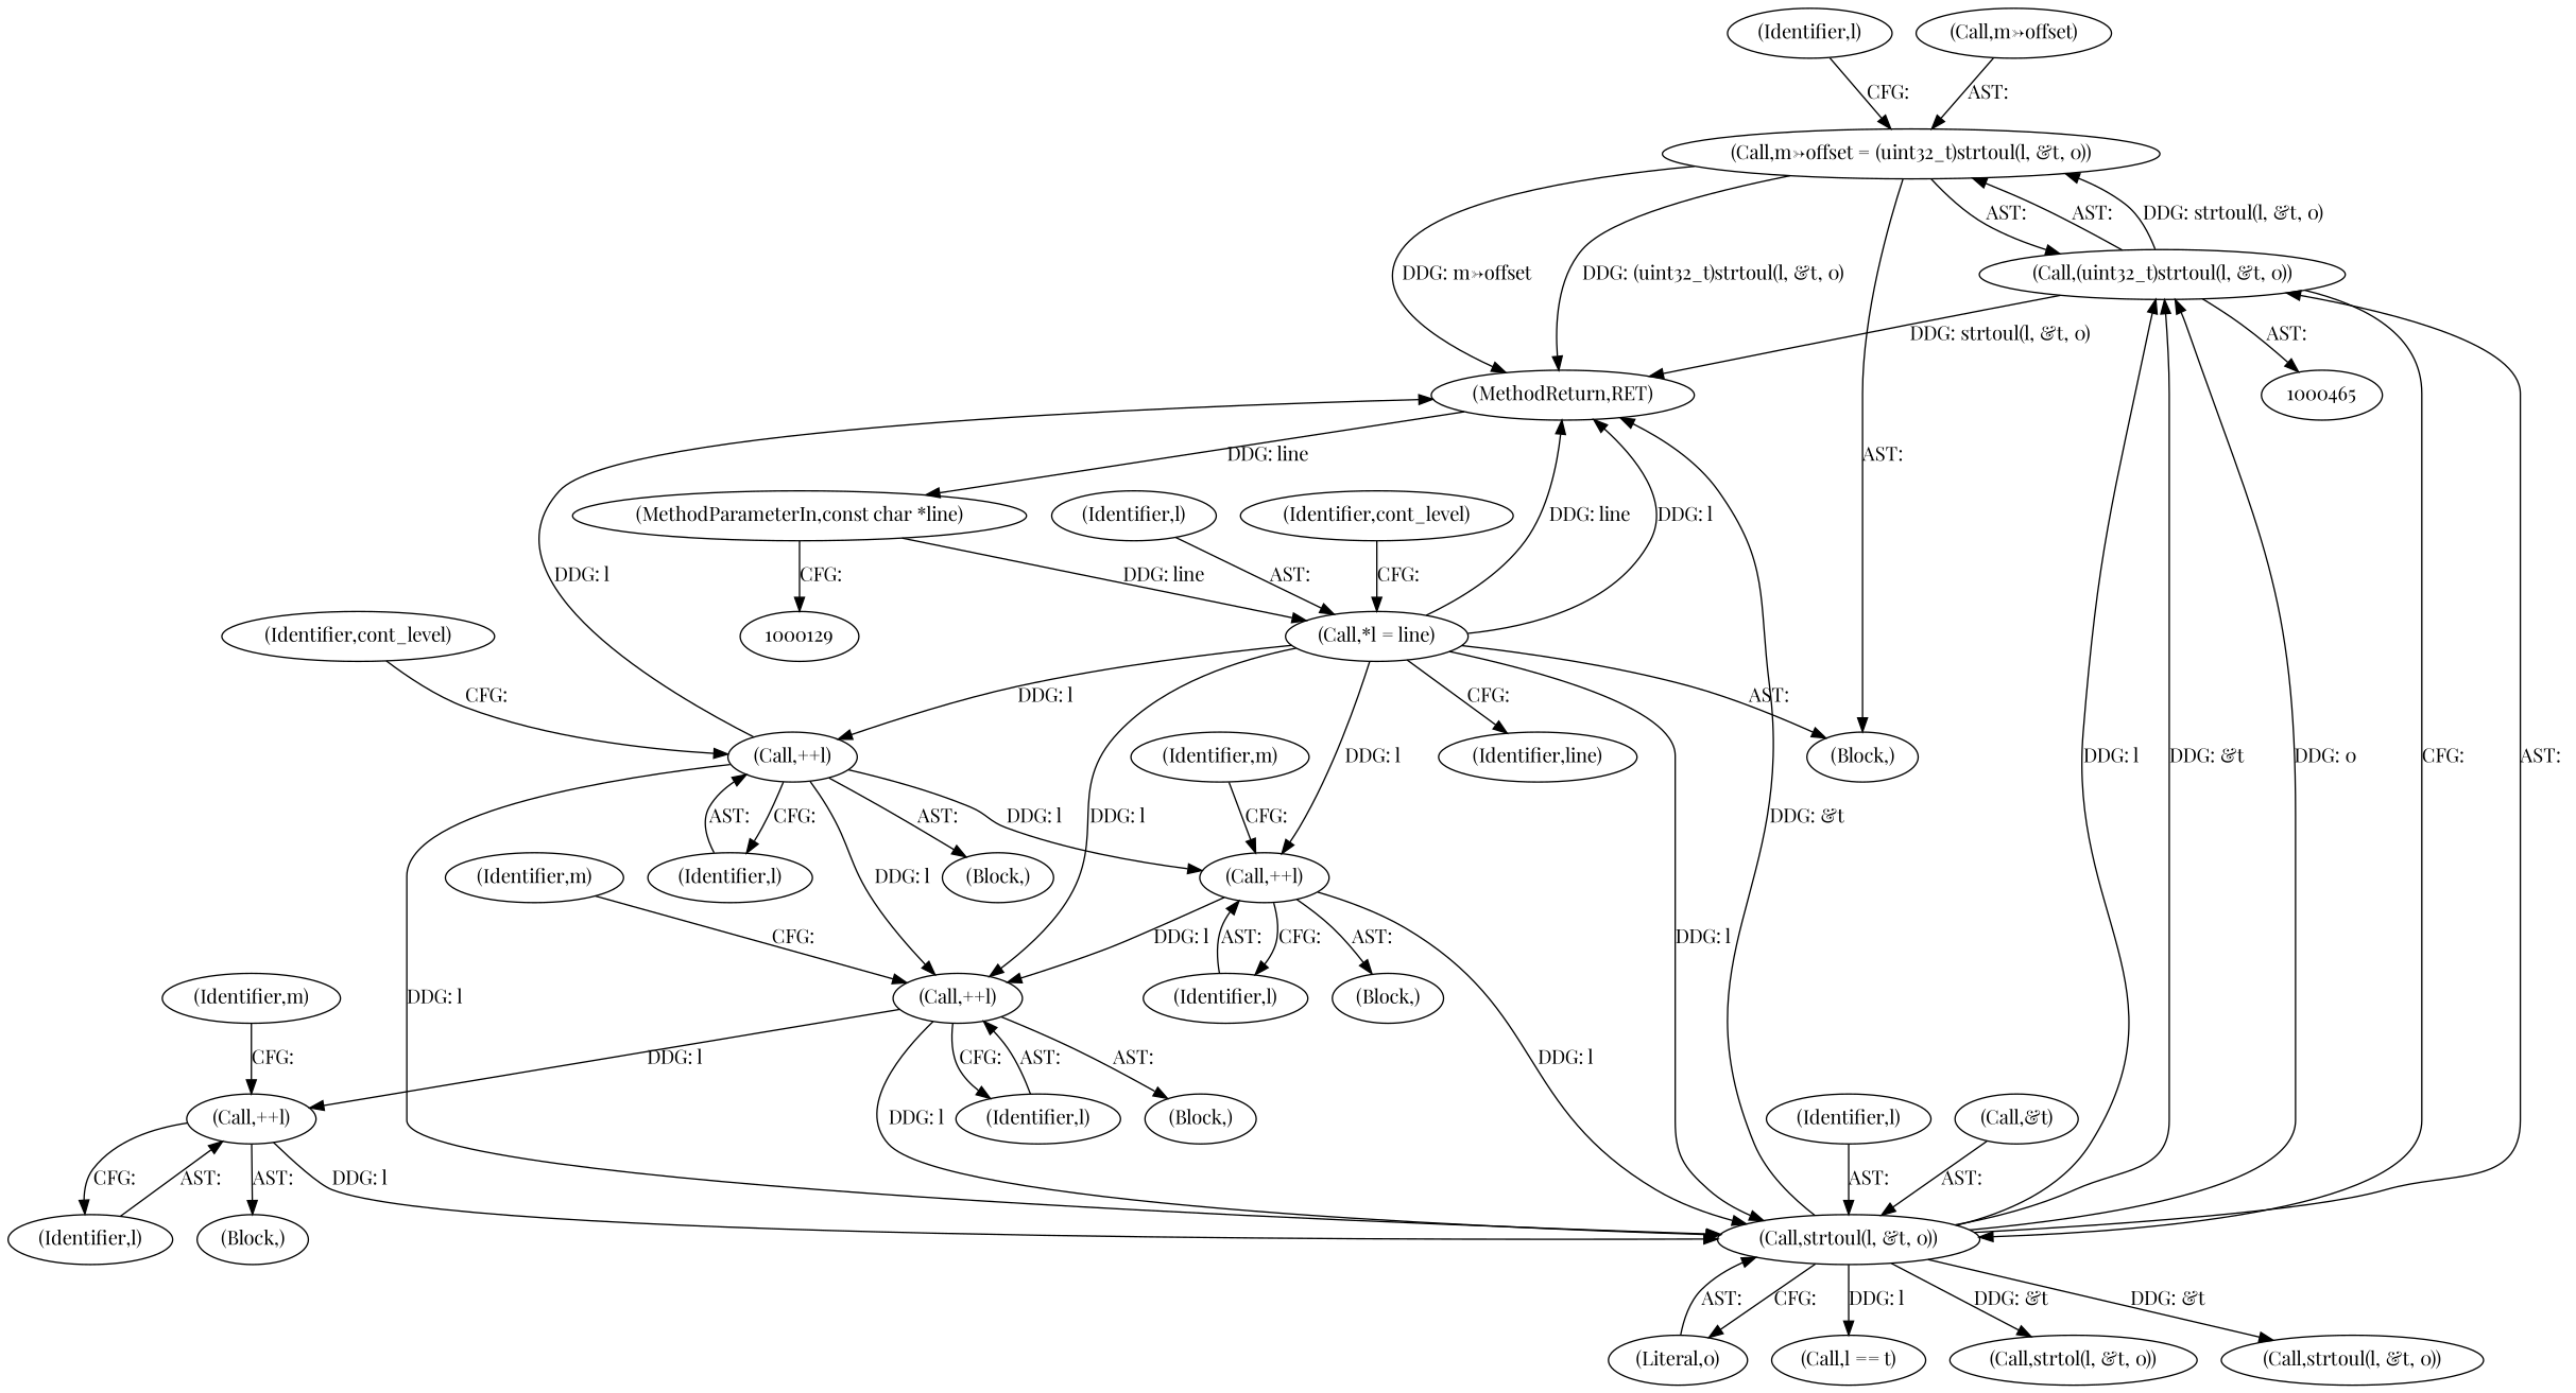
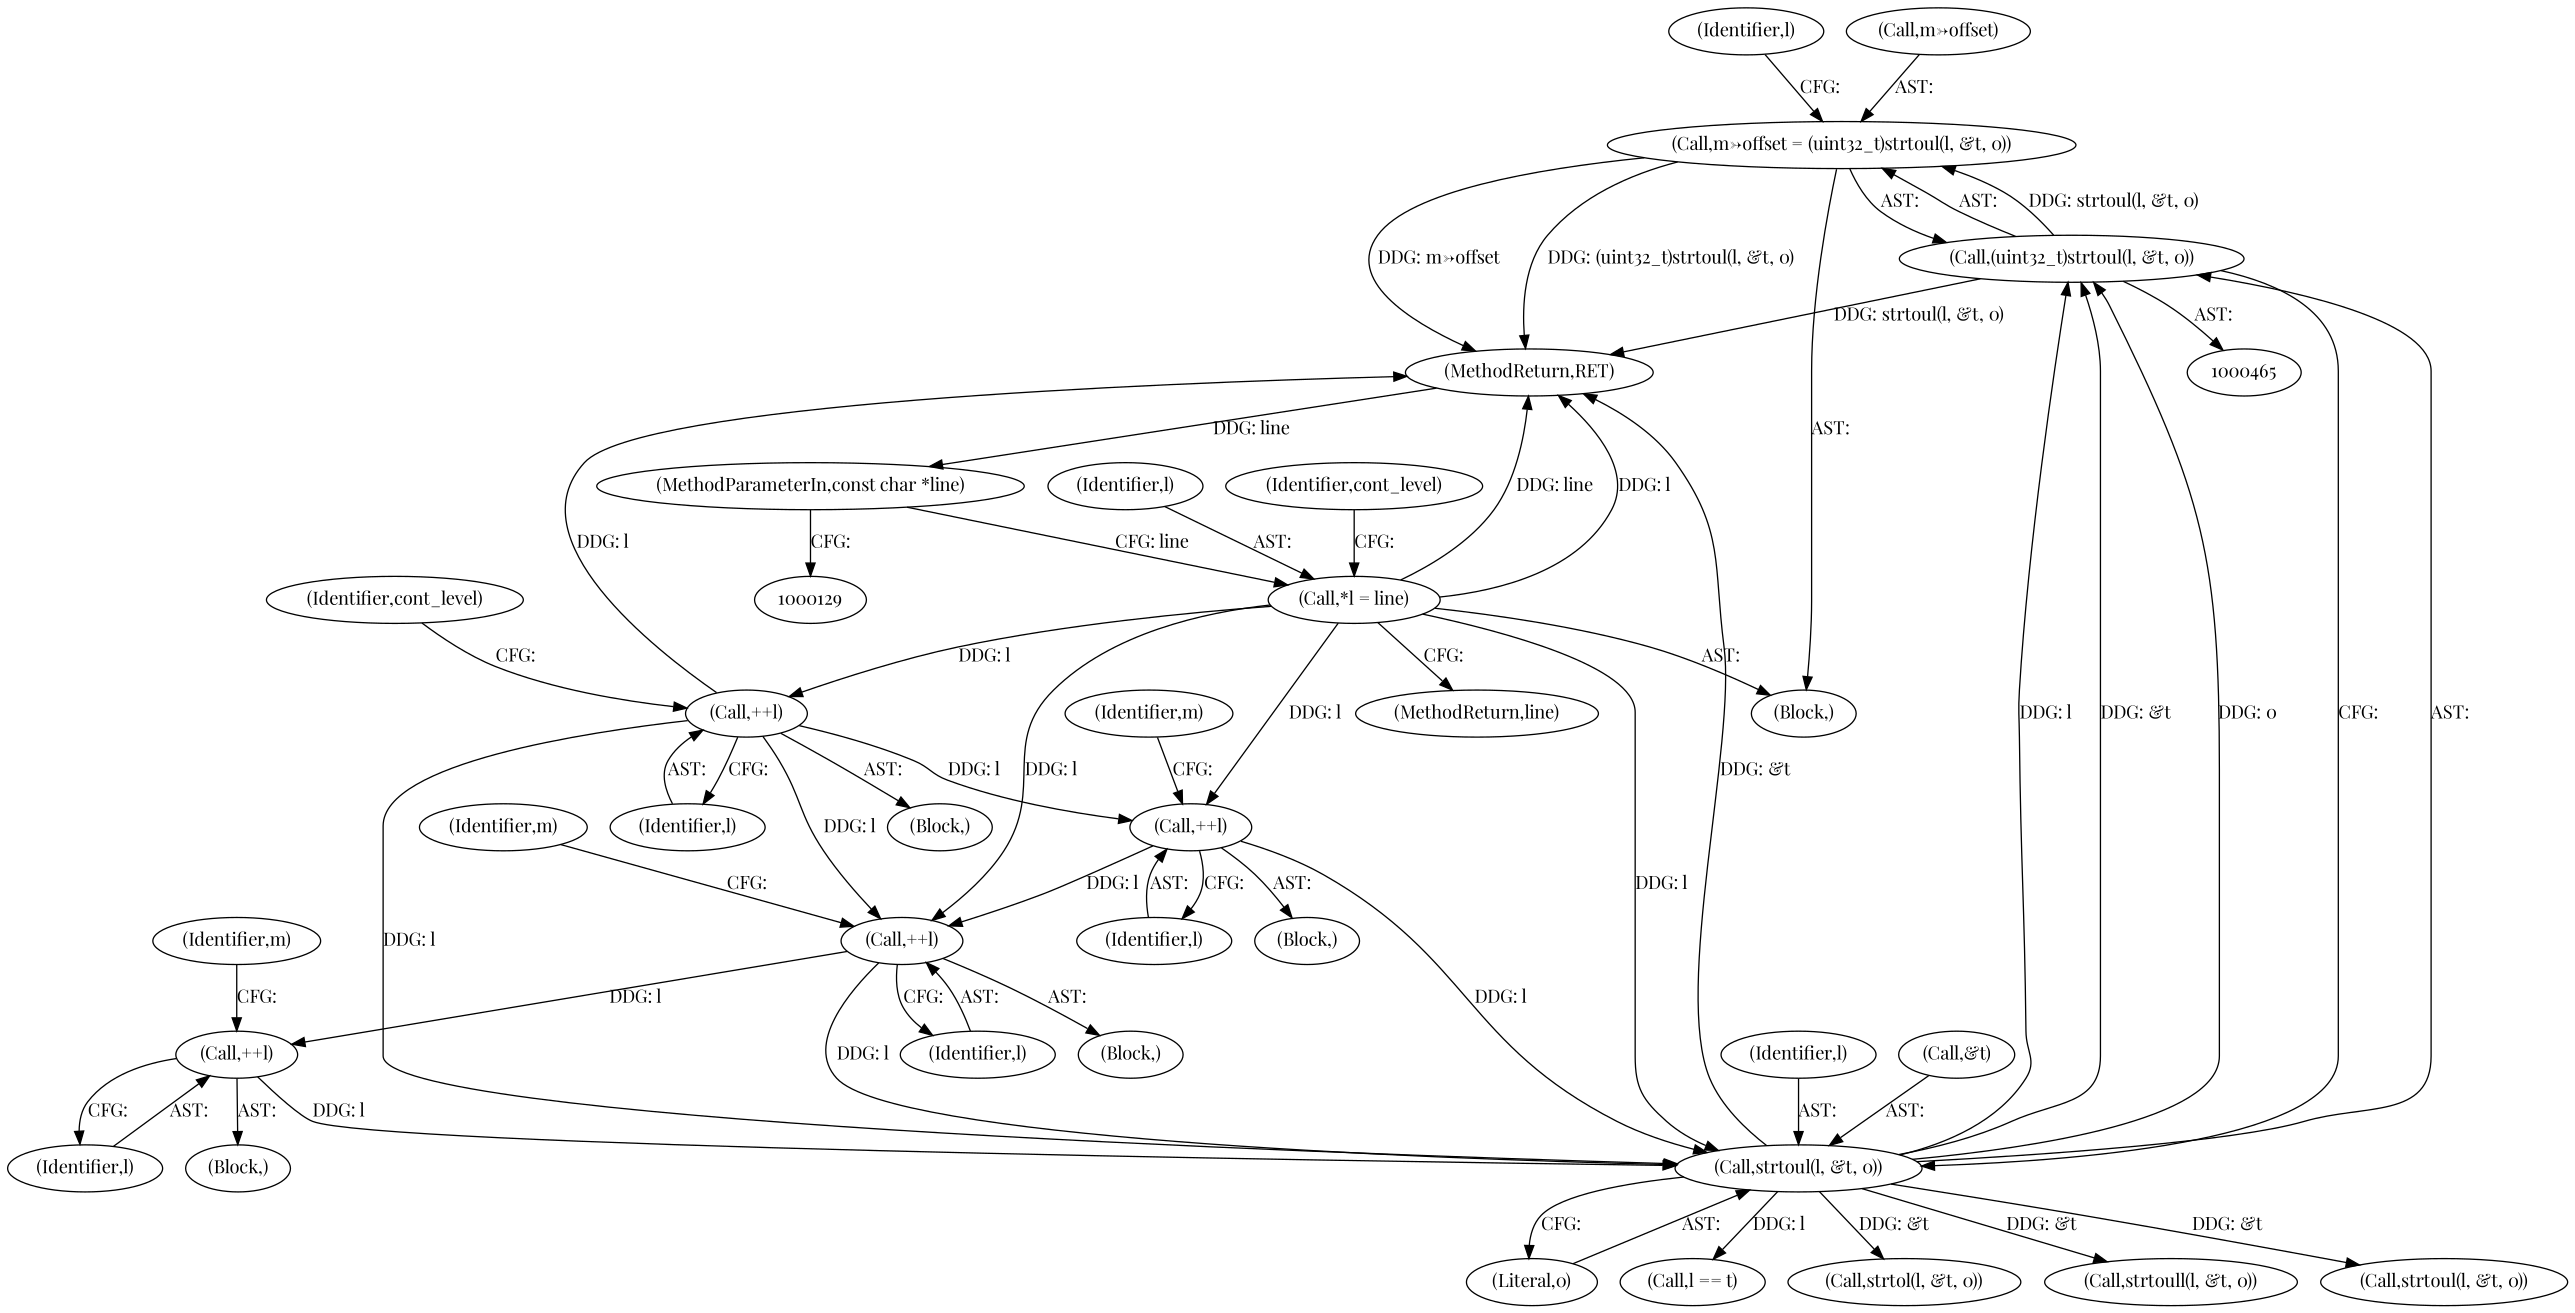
  digraph {
    fontname="Playfair Display"
    node [fontname="Playfair Display"]
    edge [fontname="Playfair Display"]
    n1 [label="(Call,m->offset = (uint32_t)strtoul(l, &t, 0))"]
    n2 [label="(Call,(uint32_t)strtoul(l, &t, 0))"]
    n3 [label="(MethodReturn,RET)"]
    n4 [label="(Block,)"]
    n5 [label="(Call,strtoul(l, &t, 0))"]
    1000465
    n7 [label="(MethodParameterIn,const char *line)"]
    n8 [label="(Literal,0)"]
    n9 [label="(Call,l == t)"]
    n10 [label="(Call,strtol(l, &t, 0))"]
+   n11 [label="(Call,strtoull(l, &t, 0))"]
    n12 [label="(Call,strtoul(l, &t, 0))"]
    n13 [label="(Call,++l)"]
    n14 [label="(Call,++l)"]
    n15 [label="(Block,)"]
    n16 [label="(Identifier,l)"]
    n17 [label="(Identifier,l)"]
    n18 [label="(Block,)"]
    n19 [label="(Call,++l)"]
    n20 [label="(Call,++l)"]
    n21 [label="(Block,)"]
    n22 [label="(Identifier,l)"]
    n23 [label="(Block,)"]
    n24 [label="(Identifier,l)"]
    n25 [label="(Call,*l = line)"]
-   n26 [label="(Identifier,line)"]
+   n26 [label="(MethodReturn,line)"]
    1000129
    n28 [label="(Identifier,l)"]
    n29 [label="(Identifier,m)"]
    n30 [label="(Identifier,l)"]
    n31 [label="(Identifier,cont_level)"]
    n32 [label="(Identifier,m)"]
    n33 [label="(Identifier,l)"]
    n34 [label="(Call,&t)"]
    n35 [label="(Identifier,cont_level)"]
    n36 [label="(Call,m->offset)"]
    n37 [label="(Identifier,m)"]
    n1 -> n2 [label="AST: "]
    n1 -> n3 [label="DDG: m->offset"]
    n1 -> n3 [label="DDG: (uint32_t)strtoul(l, &t, 0)"]
    n1 -> n4 [label="AST: "]
    n2 -> n1 [label="AST: "]
    n2 -> n1 [label="DDG: strtoul(l, &t, 0)"]
    n2 -> n3 [label="DDG: strtoul(l, &t, 0)"]
    n2 -> n5 [label="CFG: "]
    n2 -> 1000465 [label="AST: "]
    n3 -> n7 [label="DDG: line"]
    n5 -> n2 [label="AST: "]
    n5 -> n2 [label="DDG: l"]
    n5 -> n2 [label="DDG: &t"]
    n5 -> n2 [label="DDG: 0"]
    n5 -> n3 [label="DDG: &t"]
    n5 -> n8 [label="CFG: "]
    n5 -> n9 [label="DDG: l"]
    n5 -> n10 [label="DDG: &t"]
+   n5 -> n11 [label="DDG: &t"]
    n5 -> n12 [label="DDG: &t"]
-   n7 -> n25 [label="DDG: line"]
+   n7 -> n25 [label="CFG: line"]
    n7 -> 1000129 [label="CFG: "]
    n8 -> n5 [label="AST: "]
    n13 -> n5 [label="DDG: l"]
    n13 -> n14 [label="DDG: l"]
    n13 -> n15 [label="AST: "]
    n13 -> n16 [label="CFG: "]
    n14 -> n5 [label="DDG: l"]
    n14 -> n17 [label="CFG: "]
    n14 -> n18 [label="AST: "]
    n16 -> n13 [label="AST: "]
    n17 -> n14 [label="AST: "]
    n19 -> n3 [label="DDG: l"]
    n19 -> n5 [label="DDG: l"]
    n19 -> n13 [label="DDG: l"]
    n19 -> n20 [label="DDG: l"]
    n19 -> n21 [label="AST: "]
    n19 -> n22 [label="CFG: "]
    n20 -> n5 [label="DDG: l"]
    n20 -> n13 [label="DDG: l"]
    n20 -> n23 [label="AST: "]
    n20 -> n24 [label="CFG: "]
    n22 -> n19 [label="AST: "]
    n24 -> n20 [label="AST: "]
    n25 -> n3 [label="DDG: l"]
    n25 -> n3 [label="DDG: line"]
    n25 -> n4 [label="AST: "]
    n25 -> n5 [label="DDG: l"]
    n25 -> n13 [label="DDG: l"]
    n25 -> n19 [label="DDG: l"]
    n25 -> n20 [label="DDG: l"]
    n25 -> n26 [label="CFG: "]
    n28 -> n5 [label="AST: "]
    n29 -> n14 [label="CFG: "]
    n30 -> n25 [label="AST: "]
    n31 -> n19 [label="CFG: "]
    n32 -> n20 [label="CFG: "]
    n33 -> n1 [label="CFG: "]
    n34 -> n5 [label="AST: "]
    n35 -> n25 [label="CFG: "]
    n36 -> n1 [label="AST: "]
    n37 -> n13 [label="CFG: "]
  }
